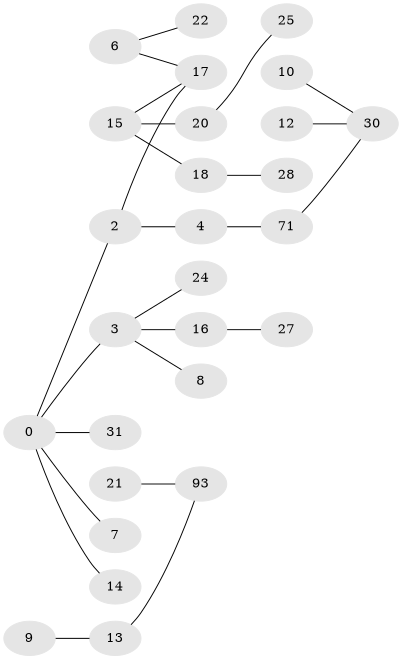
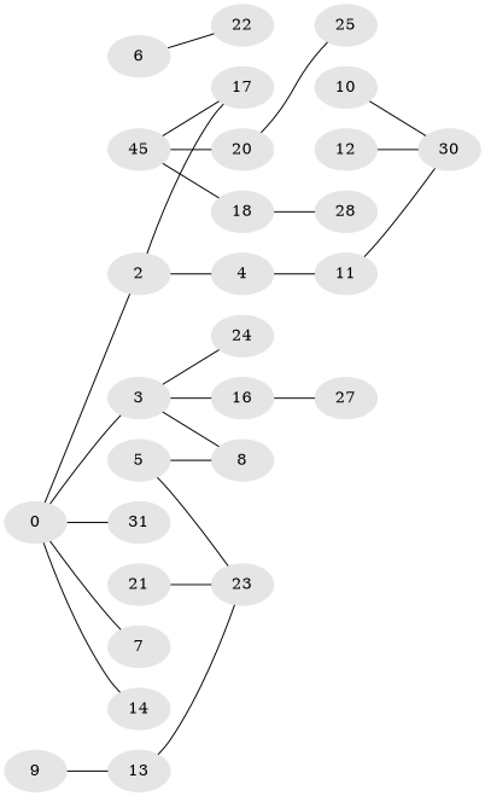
  graph {
    rankdir=LR
    node [color=gray90 style=filled]
    edge [weight=1.0]
    n1 [label=0]
    2
    3
    7
    14
    31
    4
    17
    8
    16
    24
-   11 [label=71]
+   11
    27
    30
-   23 [label=93]
+   5
+   23
    6
    22
    9
    13
    10
    12
-   15
+   15 [label=45]
    18
    20
    28
    25
    21
    n1 -- 2
    n1 -- 3
    n1 -- 7
    n1 -- 14
    n1 -- 31
    2 -- 4
    2 -- 17
    3 -- 8
    3 -- 16
    3 -- 24
    4 -- 11
    16 -- 27
    11 -- 30
-   6 -- 17
+   5 -- 8
+   5 -- 23
    6 -- 22
    9 -- 13
    13 -- 23
    10 -- 30
    12 -- 30
    15 -- 17
    15 -- 18
    15 -- 20
    18 -- 28
    20 -- 25
    21 -- 23
  }
